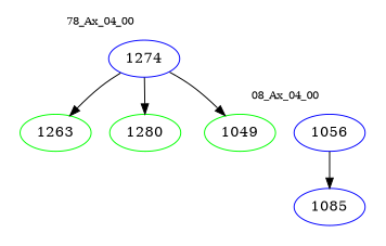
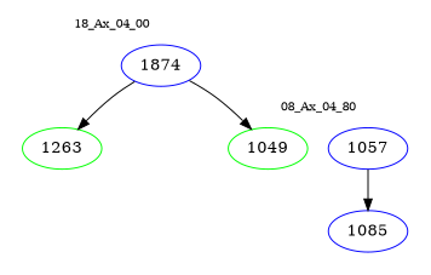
  digraph {
    node [color=blue]
    edge [color=black]
-   n1 [label=1056]
+   n1 [label=1057]
    n2 [color=green label=1049]
    n3 [label=1085]
-   n4 [label=1274]
+   n4 [label=1874]
    n5 [color=green label=1263]
-   n6 [color=green label=1280]
    subgraph cluster_1 {
      color=white
      fontsize=10
-     label="08_Ax_04_00"
+     label="08_Ax_04_80"
      n1
      n2
      n3
    }
    subgraph cluster_2 {
      color=white
      fontsize=10
-     label="78_Ax_04_00"
+     label="18_Ax_04_00"
      n4
      n5
-     n6
    }
    n1 -> n3
    n4 -> n2
    n4 -> n5
-   n4 -> n6
  }
